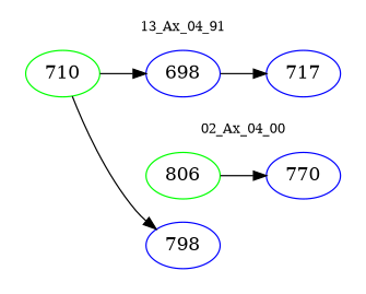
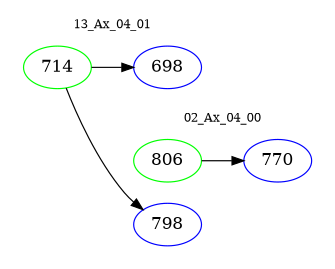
  digraph {
    rankdir=LR
    node [color=blue]
    edge [color=black]
    n1 [color=green label=806]
    n2 [label=770]
    n3 [label=798]
-   n4 [color=green label=710]
+   n4 [color=green label=714]
    n5 [label=698]
-   n6 [label=717]
    subgraph cluster_1 {
      color=white
      fontsize=10
      label="02_Ax_04_00"
      n1
      n2
      n3
    }
    subgraph cluster_2 {
      color=white
      fontsize=10
-     label="13_Ax_04_91"
+     label="13_Ax_04_01"
      n4
      n5
-     n6
    }
    n1 -> n2
    n4 -> n3
    n4 -> n5
-   n5 -> n6
  }
